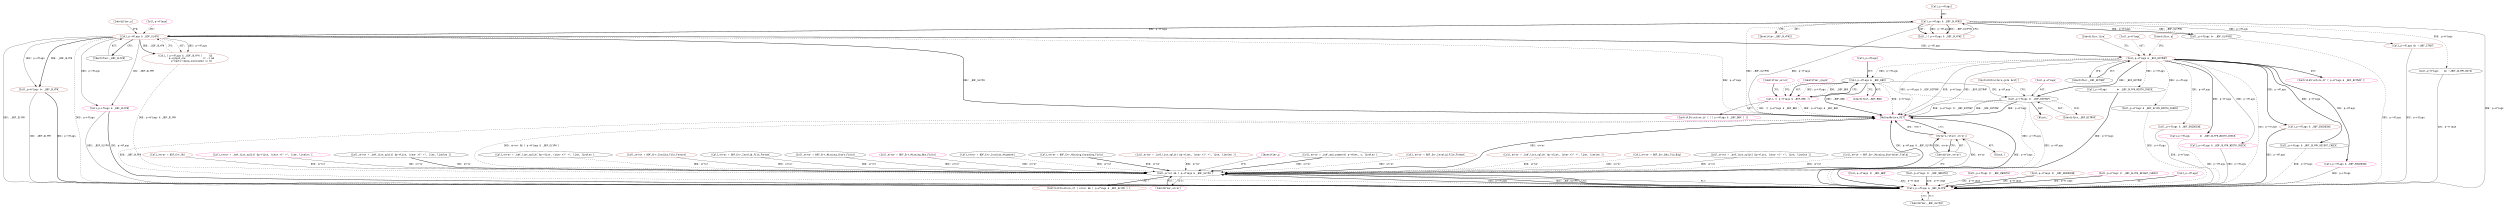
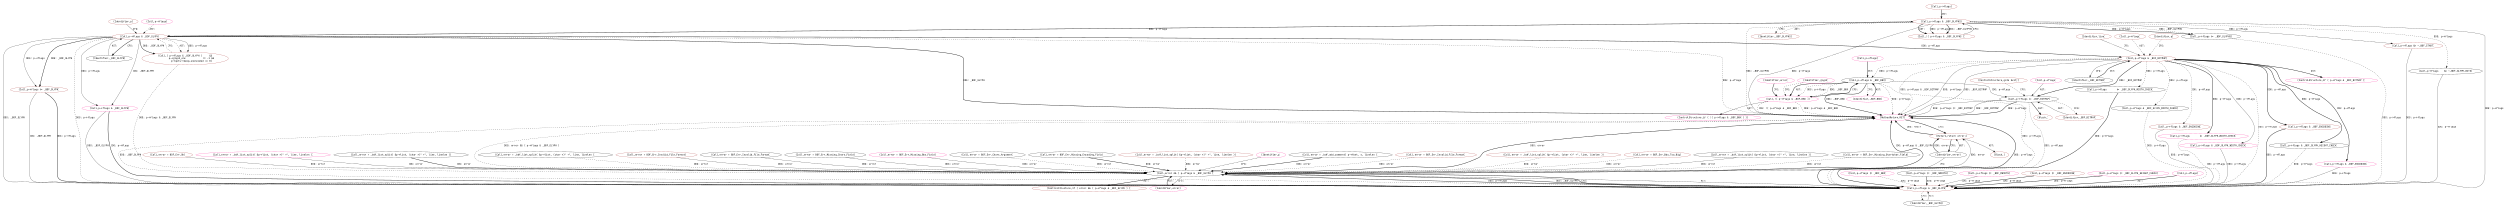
  digraph {
    fontname="JetBrains Mono"
    node [color=brown fontname="JetBrains Mono"]
    edge [fontname="JetBrains Mono" style=bold]
    n1 [color=black label="(Call,p->flags & _BDF_BBX)"]
    n2 [color=deeppink label="(Call,!( p->flags & _BDF_BBX ))"]
    n3 [color=black label="(Call,p->flags |= _BDF_BITMAP)"]
    n4 [label="(Call,p->flags & _BDF_GLYPH)"]
    n5 [color=deeppink label="(Identifier,_BDF_BBX)"]
    n6 [color=deeppink label="(MethodReturn,RET)"]
    n7 [color=deeppink label="(ControlStructure,if ( !( p->flags & _BDF_BBX ) ))"]
    n8 [label="(Block,)"]
    n9 [label="(Identifier,_BDF_BITMAP)"]
    n10 [color=black label="(Call,error && ( p->flags & _BDF_GLYPH ))"]
    n11 [color=black label="(Identifier,_BDF_GLYPH)"]
    n12 [label="(Return,return error;)"]
    n13 [label="(Call,p->flags & _BDF_BITMAP)"]
    n14 [label="(Call,p->flags & _BDF_ENCODING)"]
    n15 [color=deeppink label="(ControlStructure,if ( p->flags & _BDF_BITMAP ))"]
    n16 [color=black label="(Call,p->flags & _BDF_GLYPH_HEIGHT_CHECK)"]
    n17 [color=deeppink label="(Call,p->flags & _BDF_ENCODING)"]
    n18 [color=black label="(Call,p->flags       |= _BDF_GLYPH_WIDTH_CHECK)"]
    n19 [color=black label="(Call,p->flags & _BDF_GLYPH_WIDTH_CHECK)"]
    n20 [label="(Call,p->flags & _BDF_ENCODING)"]
    n21 [color=deeppink label="(Call,p->flags       |= _BDF_GLYPH_WIDTH_CHECK)"]
    n22 [color=black label="(Identifier,_BDF_BITMAP)"]
    n23 [color=deeppink label="(Call,p->flags & _BDF_GLYPH_WIDTH_CHECK)"]
    n24 [label="(Call,p->flags & _BDF_GLYPH)"]
    n25 [label="(Call,p->flags |= _BDF_GLYPH)"]
    n26 [color=black label="(Identifier,_BDF_GLYPH)"]
    n27 [color=deeppink label="(Call,p->flags & _BDF_GLYPH)"]
    n28 [label="(Call,( p->flags & _BDF_GLYPH )     &&\n         p->glyph_enc            == -1 &&\n         p->opts->keep_unencoded == 0)"]
    n29 [label="(Call,p->flags & _BDF_GLYPHS)"]
    n30 [color=black label="(Call,p->flags |= _BDF_GLYPHS)"]
    n31 [label="(Identifier,_BDF_GLYPHS)"]
    n32 [label="(Call,p->flags &= ~_BDF_START)"]
    n33 [color=black label="(Call,p->flags    &= ~_BDF_GLYPH_BITS)"]
    n34 [label="(Call,!( p->flags & _BDF_GLYPHS ))"]
    n35 [color=deeppink label="(Identifier,error)"]
    n36 [label="(ControlStructure,if ( error && ( p->flags & _BDF_GLYPH ) ))"]
    n37 [label="(Block,)"]
    n38 [color=black label="(Identifier,error)"]
    n39 [color=deeppink label="(Call,p->flags)"]
    n40 [label="(Call,error = BDF_Err_Invalid_File_Format)"]
    n41 [color=black label="(Call,error = BDF_Err_Invalid_File_Format)"]
    n42 [color=black label="(Call,error = BDF_Err_Missing_Chars_Field)"]
    n43 [color=deeppink label="(Call,error = BDF_Err_Missing_Bbx_Field)"]
    n44 [color=deeppink label="(Call,p->flags |= _BDF_BBX)"]
-   n45 [color=black label="(Call,error = BDF_Err_Invalid_Argument)"]
+   n45 [color=black label="(Call,error = BDF_Err_Chars_Argument)"]
    n46 [color=black label="(Call,error = BDF_Err_Missing_Encoding_Field)"]
    n47 [color=deeppink label="(Identifier,glyph)"]
    n48 [color=black label="(Call,p->flags |= _BDF_SWIDTH)"]
    n49 [label="(Call,error = _bdf_list_split( &p->list, (char *)\" +\", line, linelen ))"]
    n50 [color=deeppink label="(Identifier,p)"]
    n51 [color=deeppink label="(Call,p->flags |= _BDF_DWIDTH)"]
    n52 [color=black label="(Call,error = _bdf_add_comment( p->font, s, linelen ))"]
    n53 [label="(Call,error = BDF_Err_Invalid_File_Format)"]
    n54 [label="(Call,error = _bdf_list_split( &p->list, (char *)\" +\", line, linelen ))"]
    n55 [label="(Call,p->flags)"]
    n56 [label="(Identifier,p)"]
    n57 [label="(Call,p->flags |= _BDF_ENCODING)"]
    n58 [label="(Identifier,line)"]
    n59 [label="(Call,error = BDF_Err_Bbx_Too_Big)"]
    n60 [label="(ControlStructure,goto Exit;)"]
    n61 [color=black label="(Call,error = _bdf_list_split( &p->list, (char *)\" +\", line, linelen ))"]
    n62 [color=deeppink label="(Call,p->flags)"]
    n63 [label="(Call,p->flags)"]
    n64 [color=black label="(Call,error = BDF_Err_Missing_Startchar_Field)"]
    n65 [color=deeppink label="(Call,p->flags)"]
    n66 [label="(Call,error = BDF_Err_Ok)"]
    n67 [color=deeppink label="(Identifier,error)"]
    n68 [color=deeppink label="(Call,p->flags |= _BDF_GLYPH_HEIGHT_CHECK)"]
    n69 [color=deeppink label="(Call,error = _bdf_list_split( &p->list, (char *)\" +\", line, linelen ))"]
    n70 [color=deeppink label="(Call,p->flags)"]
    n71 [label="(Identifier,p)"]
    n72 [color=black label="(Call,error = _bdf_list_split( &p->list, (char *)\" +\", line, linelen ))"]
    n73 [color=black label="(Call,error = _bdf_list_split( &p->list, (char *)\" +\", line, linelen ))"]
    n1 -> n2 [label="AST: "]
    n1 -> n2 [label="DDG: p->flags" style=dashed]
    n1 -> n2 [label="DDG: _BDF_BBX" style=dashed]
    n1 -> n3 [label="DDG: p->flags" style=solid]
    n1 -> n4 [label="DDG: p->flags" style=dashed]
    n1 -> n5 [label="CFG: " style=dashed]
    n1 -> n6 [label="DDG: _BDF_BBX"]
    n1 -> n6 [label="DDG: p->flags" style=dashed]
    n2 -> n1 [label="CFG: "]
    n2 -> n6 [label="DDG: !( p->flags & _BDF_BBX )" style=dashed]
    n2 -> n6 [label="DDG: p->flags & _BDF_BBX" style=dashed]
    n2 -> n7 [label="AST: " style=solid]
    n3 -> n4 [label="DDG: p->flags" style=dashed]
    n3 -> n6 [label="DDG: p->flags"]
    n3 -> n6 [label="DDG: p->flags |= _BDF_BITMAP" style=solid]
    n3 -> n6 [label="DDG: _BDF_BITMAP" style=solid]
    n3 -> n8 [label="AST: "]
    n3 -> n9 [label="CFG: " style=dashed]
    n4 -> n6 [label="DDG: p->flags"]
    n4 -> n6 [label="DDG: _BDF_GLYPH" style=dashed]
    n4 -> n10 [label="AST: " style=solid]
    n4 -> n10 [label="DDG: p->flags"]
    n4 -> n10 [label="DDG: _BDF_GLYPH"]
    n4 -> n11 [label="CFG: " style=dashed]
    n5 -> n1 [label="AST: "]
    n6 -> n12 [label="CFG: "]
    n9 -> n3 [label="AST: " style=solid]
    n10 -> n4 [label="CFG: "]
    n10 -> n6 [label="DDG: error && ( p->flags & _BDF_GLYPH )" style=dashed]
    n10 -> n6 [label="DDG: error"]
    n10 -> n6 [label="DDG: p->flags & _BDF_GLYPH"]
    n10 -> n12 [label="DDG: error" style=solid]
    n10 -> n35 [label="CFG: " style=solid]
    n10 -> n36 [label="AST: "]
    n11 -> n4 [label="AST: " style=solid]
    n12 -> n6 [label="DDG: <RET>"]
    n12 -> n37 [label="AST: " style=solid]
    n12 -> n38 [label="CFG: "]
    n13 -> n1 [label="DDG: p->flags" style=dashed]
    n13 -> n3 [label="DDG: _BDF_BITMAP"]
    n13 -> n4 [label="DDG: p->flags" style=dashed]
    n13 -> n6 [label="DDG: p->flags & _BDF_BITMAP" style=dashed]
    n13 -> n6 [label="DDG: p->flags" style=solid]
    n13 -> n6 [label="DDG: _BDF_BITMAP" style=solid]
    n13 -> n14 [label="DDG: p->flags"]
    n13 -> n15 [label="AST: "]
    n13 -> n16 [label="DDG: p->flags"]
    n13 -> n17 [label="DDG: p->flags"]
    n13 -> n18 [label="DDG: p->flags" style=dashed]
    n13 -> n19 [label="DDG: p->flags" style=dashed]
    n13 -> n20 [label="DDG: p->flags" style=dashed]
    n13 -> n21 [label="DDG: p->flags"]
    n13 -> n22 [label="CFG: " style=solid]
    n13 -> n23 [label="DDG: p->flags" style=solid]
    n14 -> n4 [label="DDG: p->flags"]
    n16 -> n4 [label="DDG: p->flags" style=dashed]
    n17 -> n4 [label="DDG: p->flags" style=solid]
    n18 -> n4 [label="DDG: p->flags"]
    n19 -> n4 [label="DDG: p->flags" style=dashed]
    n20 -> n4 [label="DDG: p->flags" style=solid]
    n21 -> n4 [label="DDG: p->flags" style=dashed]
    n22 -> n13 [label="AST: "]
    n23 -> n4 [label="DDG: p->flags" style=solid]
    n24 -> n4 [label="DDG: p->flags" style=dashed]
    n24 -> n4 [label="DDG: _BDF_GLYPH" style=solid]
    n24 -> n6 [label="DDG: p->flags" style=dashed]
    n24 -> n6 [label="DDG: _BDF_GLYPH"]
    n24 -> n13 [label="DDG: p->flags"]
    n24 -> n25 [label="DDG: p->flags" style=solid]
    n24 -> n25 [label="DDG: _BDF_GLYPH"]
    n24 -> n26 [label="CFG: "]
    n24 -> n27 [label="DDG: p->flags" style=solid]
    n24 -> n27 [label="DDG: _BDF_GLYPH" style=solid]
    n24 -> n28 [label="AST: " style=dashed]
    n24 -> n28 [label="DDG: p->flags" style=solid]
    n24 -> n28 [label="DDG: _BDF_GLYPH"]
    n25 -> n4 [label="DDG: p->flags"]
    n25 -> n4 [label="DDG: _BDF_GLYPH" style=solid]
    n26 -> n24 [label="AST: " style=solid]
    n27 -> n4 [label="DDG: p->flags"]
    n27 -> n4 [label="DDG: _BDF_GLYPH" style=solid]
    n28 -> n10 [label="DDG: p->flags & _BDF_GLYPH" style=dashed]
    n28 -> n24 [label="CFG: " style=dashed]
    n29 -> n4 [label="DDG: p->flags" style=solid]
    n29 -> n6 [label="DDG: p->flags" style=solid]
    n29 -> n6 [label="DDG: _BDF_GLYPHS" style=dashed]
    n29 -> n24 [label="DDG: p->flags"]
    n29 -> n30 [label="DDG: p->flags"]
    n29 -> n30 [label="DDG: _BDF_GLYPHS" style=dashed]
    n29 -> n31 [label="CFG: " style=dashed]
    n29 -> n32 [label="DDG: p->flags" style=solid]
    n29 -> n33 [label="DDG: p->flags" style=dashed]
    n29 -> n34 [label="AST: "]
    n29 -> n34 [label="DDG: p->flags" style=solid]
    n29 -> n34 [label="DDG: _BDF_GLYPHS"]
    n30 -> n4 [label="DDG: p->flags" style=dashed]
    n31 -> n29 [label="AST: " style=dashed]
    n32 -> n4 [label="DDG: p->flags" style=solid]
    n33 -> n4 [label="DDG: p->flags" style=solid]
    n34 -> n29 [label="CFG: " style=solid]
    n35 -> n10 [label="AST: "]
    n38 -> n10 [label="CFG: " style=solid]
    n38 -> n12 [label="AST: " style=solid]
    n38 -> n12 [label="DDG: error"]
    n39 -> n3 [label="AST: " style=solid]
    n40 -> n10 [label="DDG: error" style=solid]
    n41 -> n10 [label="DDG: error" style=solid]
    n42 -> n10 [label="DDG: error" style=solid]
    n43 -> n10 [label="DDG: error" style=solid]
    n44 -> n4 [label="DDG: p->flags" style=dashed]
    n45 -> n10 [label="DDG: error" style=dashed]
    n46 -> n10 [label="DDG: error"]
    n47 -> n2 [label="CFG: " style=dashed]
    n48 -> n4 [label="DDG: p->flags"]
    n49 -> n10 [label="DDG: error" style=dashed]
    n50 -> n10 [label="CFG: " style=solid]
    n51 -> n4 [label="DDG: p->flags" style=solid]
    n52 -> n10 [label="DDG: error"]
    n53 -> n10 [label="DDG: error" style=dashed]
    n54 -> n10 [label="DDG: error" style=dashed]
    n55 -> n29 [label="AST: "]
    n56 -> n24 [label="CFG: " style=solid]
    n57 -> n4 [label="DDG: p->flags"]
    n58 -> n13 [label="CFG: " style=solid]
    n59 -> n10 [label="DDG: error" style=dashed]
    n60 -> n3 [label="CFG: " style=dashed]
    n61 -> n10 [label="DDG: error" style=solid]
    n62 -> n1 [label="AST: "]
    n63 -> n13 [label="AST: " style=dashed]
    n64 -> n10 [label="DDG: error" style=dashed]
    n65 -> n24 [label="AST: " style=dashed]
    n66 -> n10 [label="DDG: error" style=solid]
    n67 -> n2 [label="CFG: "]
    n68 -> n4 [label="DDG: p->flags"]
    n69 -> n10 [label="DDG: error" style=solid]
    n70 -> n4 [label="AST: "]
    n71 -> n13 [label="CFG: " style=dashed]
    n72 -> n10 [label="DDG: error"]
    n73 -> n10 [label="DDG: error" style=dashed]
  }
